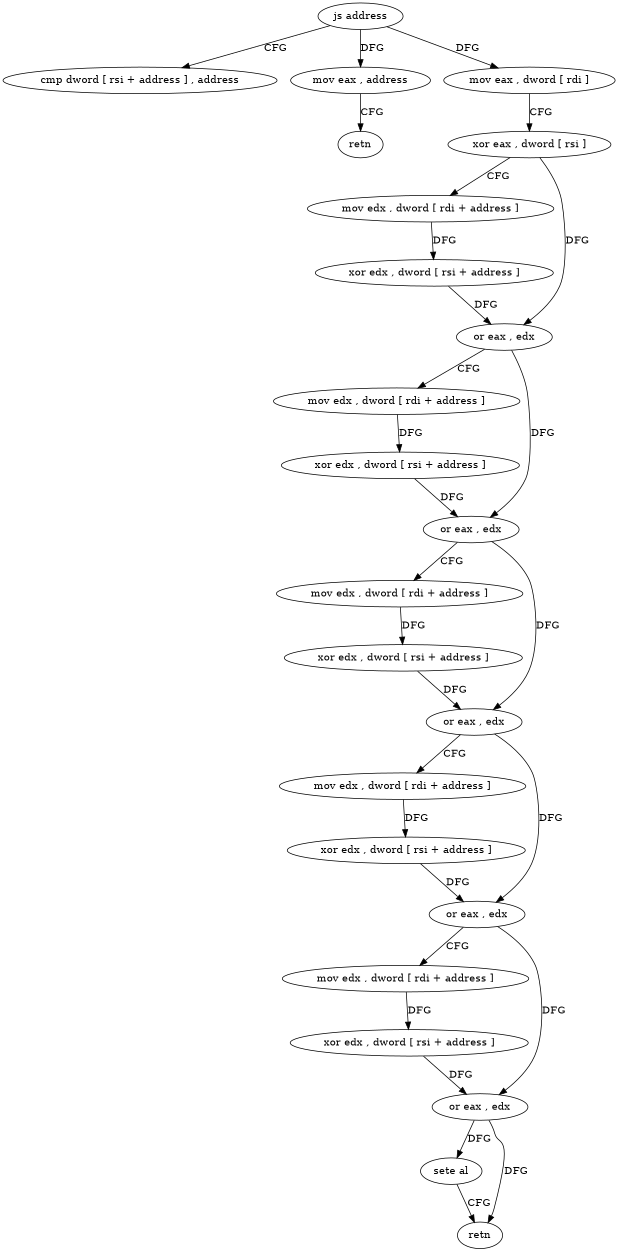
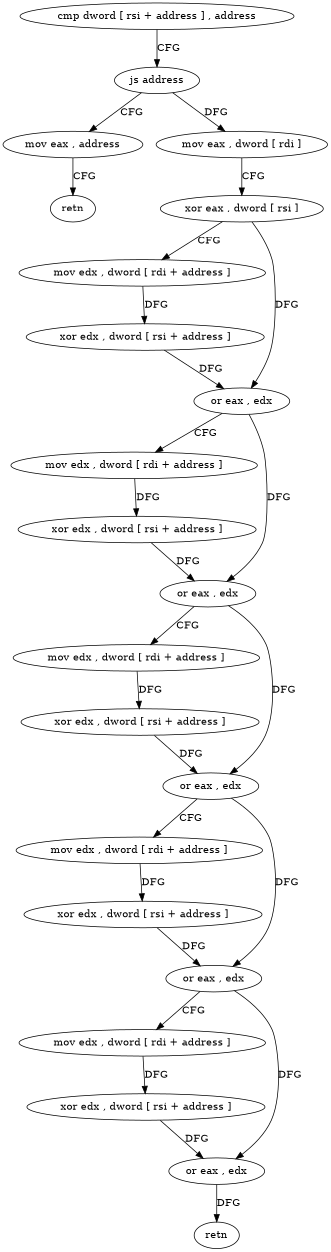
  digraph {
    n1 [label="cmp dword [ rsi + address ] , address"]
    n2 [label="js address"]
    n3 [label="mov eax , address"]
    n4 [label="mov eax , dword [ rdi ]"]
    n5 [label=retn]
    n6 [label="xor eax , dword [ rsi ]"]
    n7 [label="mov edx , dword [ rdi + address ]"]
    n8 [label="or eax , edx"]
    n9 [label="xor edx , dword [ rsi + address ]"]
    n10 [label="mov edx , dword [ rdi + address ]"]
    n11 [label="or eax , edx"]
    n12 [label="xor edx , dword [ rsi + address ]"]
    n13 [label="mov edx , dword [ rdi + address ]"]
    n14 [label="or eax , edx"]
    n15 [label="xor edx , dword [ rsi + address ]"]
    n16 [label="mov edx , dword [ rdi + address ]"]
    n17 [label="or eax , edx"]
    n18 [label="xor edx , dword [ rsi + address ]"]
    n19 [label="mov edx , dword [ rdi + address ]"]
    n20 [label="or eax , edx"]
    n21 [label="xor edx , dword [ rsi + address ]"]
-   n22 [label="sete al"]
    n23 [label=retn]
-   n2 -> n1 [label=CFG]
-   n2 -> n3 [label=DFG]
+   n1 -> n2 [label=CFG]
+   n2 -> n3 [label=CFG]
    n2 -> n4 [label=DFG]
    n3 -> n5 [label=CFG]
    n4 -> n6 [label=CFG]
    n6 -> n7 [label=CFG]
    n6 -> n8 [label=DFG]
    n7 -> n9 [label=DFG]
    n8 -> n10 [label=CFG]
    n8 -> n11 [label=DFG]
    n9 -> n8 [label=DFG]
    n10 -> n12 [label=DFG]
    n11 -> n13 [label=CFG]
    n11 -> n14 [label=DFG]
    n12 -> n11 [label=DFG]
    n13 -> n15 [label=DFG]
    n14 -> n16 [label=CFG]
    n14 -> n17 [label=DFG]
    n15 -> n14 [label=DFG]
    n16 -> n18 [label=DFG]
    n17 -> n19 [label=CFG]
    n17 -> n20 [label=DFG]
    n18 -> n17 [label=DFG]
    n19 -> n21 [label=DFG]
-   n20 -> n22 [label=DFG]
    n20 -> n23 [label=DFG]
    n21 -> n20 [label=DFG]
-   n22 -> n23 [label=CFG]
  }
